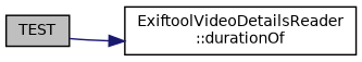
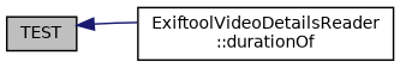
  digraph {
    rankdir=LR
    node [color=black fontname=Helvetica fontsize=10 shape=record style=filled]
    n1 [fillcolor=grey75 fontcolor=black height=0.2 label=TEST width=0.4]
    n2 [fillcolor=white height=0.2 label="ExiftoolVideoDetailsReader\l::durationOf" width=0.4]
-   n1 -> n2 [color=midnightblue fontname=Helvetica fontsize=10 labelfontname=Helvetica labelfontsize=10 style=solid]
+   n2 -> n1 [color=midnightblue fontname=Helvetica fontsize=10 labelfontname=Helvetica labelfontsize=10 style=solid]
  }
